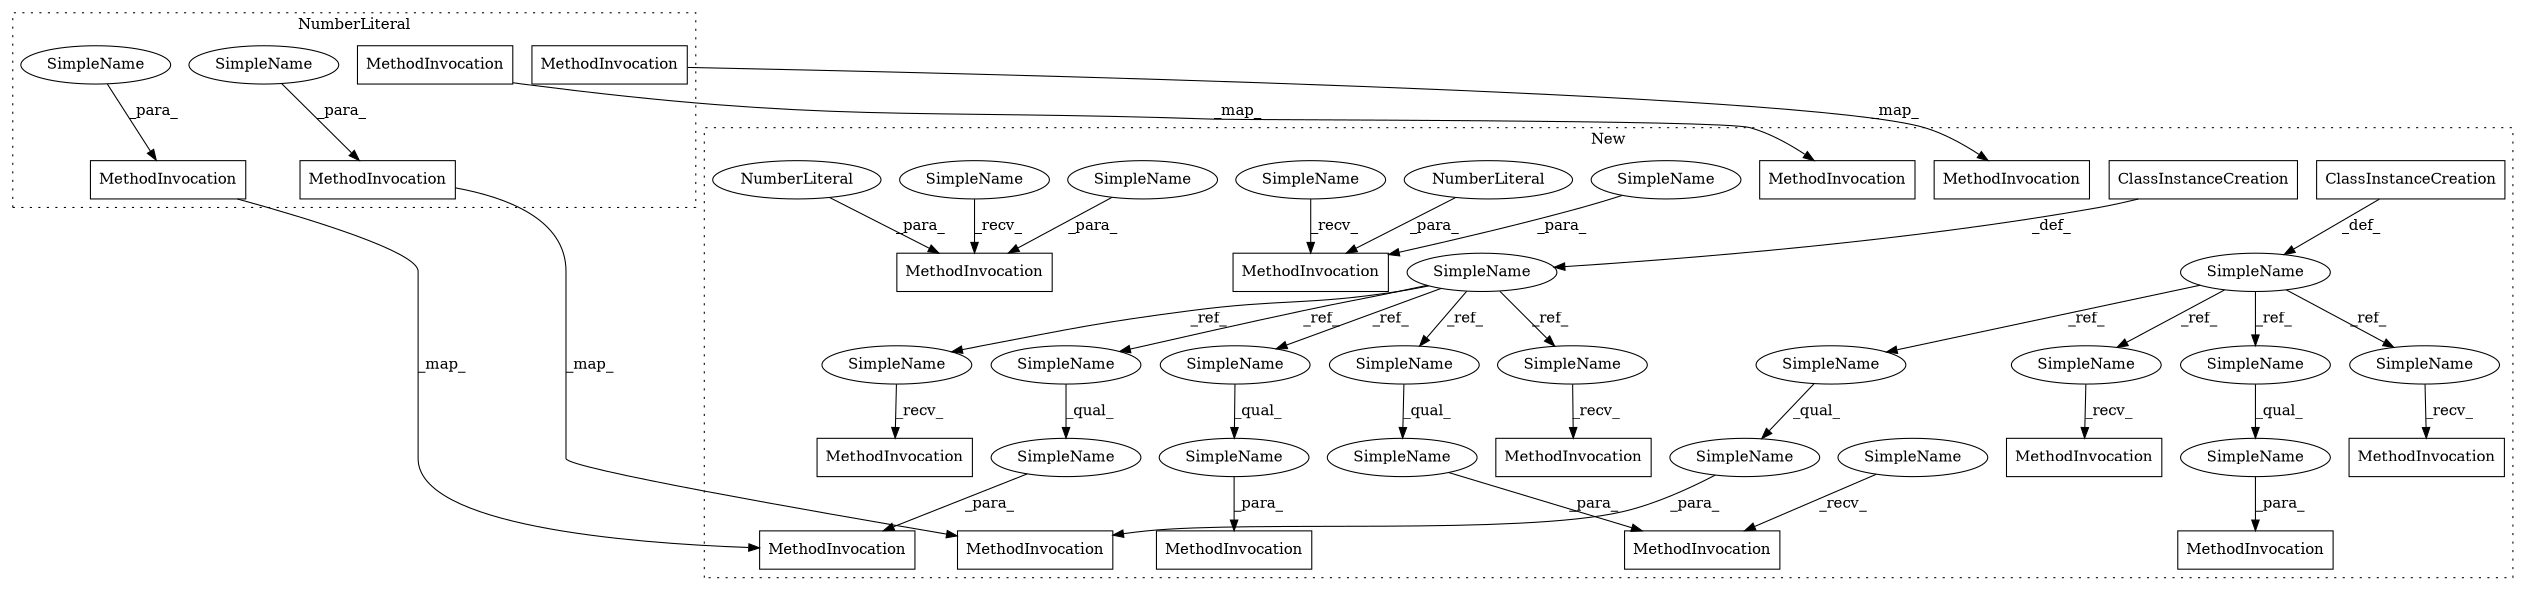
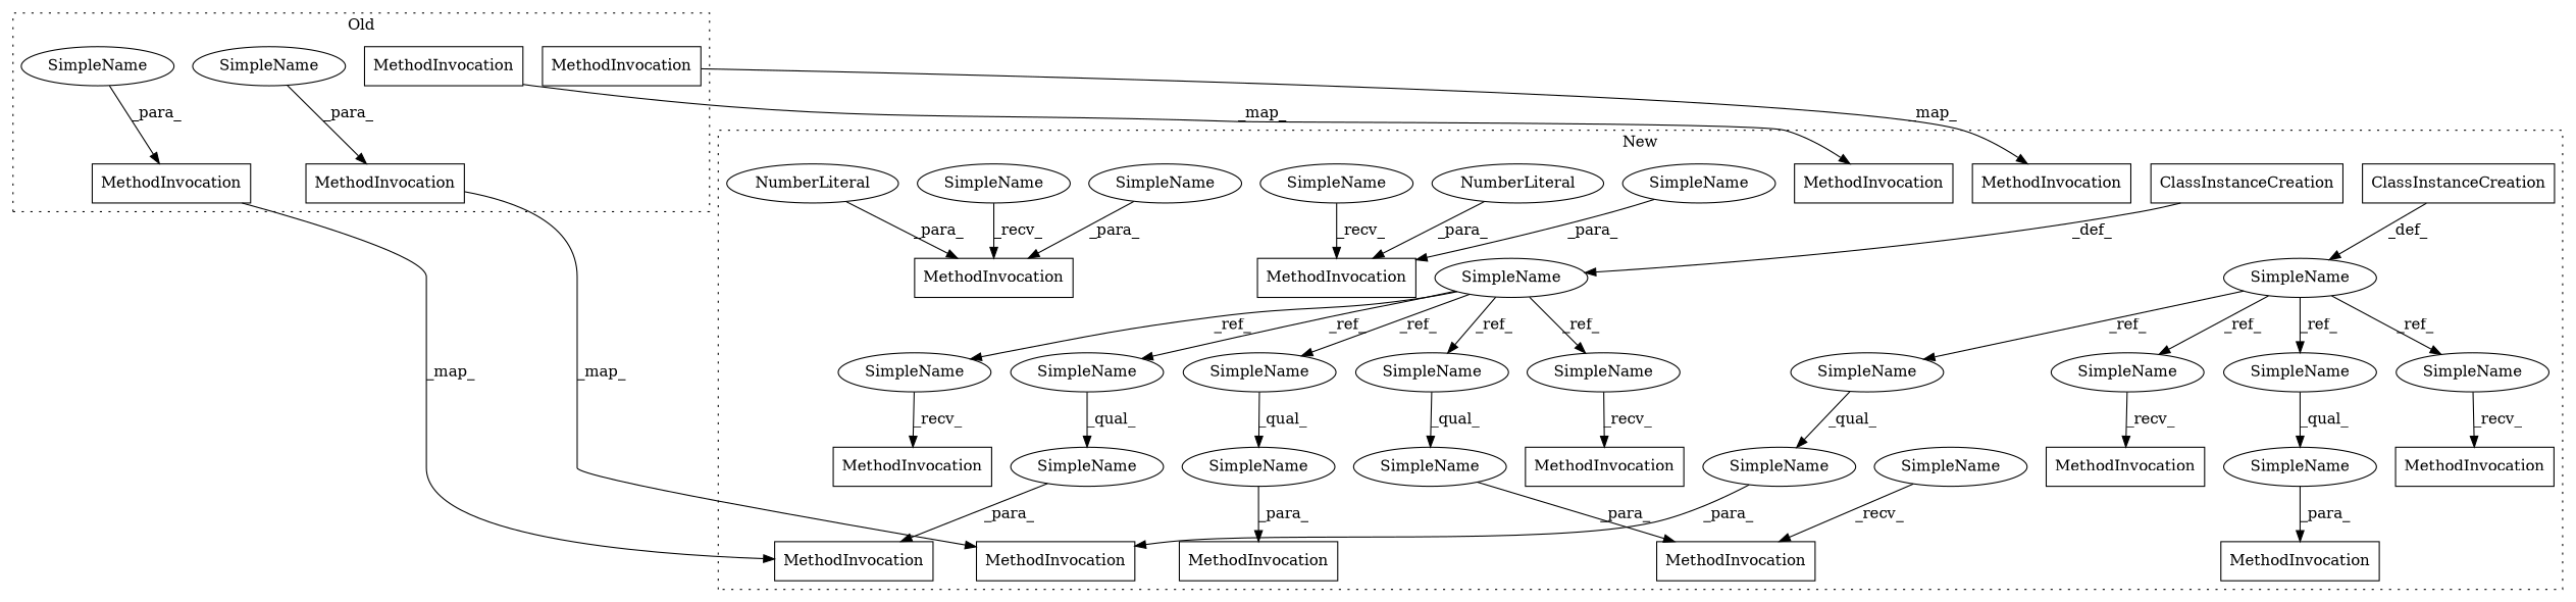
  digraph {
    node [a=42 l=16 s=13726 shape=ellipse]
    n1 [a=32 l="11,1" label=MethodInvocation s="8841,8868" shape=box]
    n2 [a=32 l="11,1" label=MethodInvocation s="9434,9461" shape=box]
    n3 [a=32 l="8,1" label=MethodInvocation s="9279,9311" shape=box]
    n4 [a=32 l="8,1" label=MethodInvocation s="9483,9515" shape=box]
    n5 [label=SimpleName s=9445]
    n6 [label=SimpleName s=8852]
    n7 [a=14 l=28 label=ClassInstanceCreation s=13418 shape=box]
    n8 [a=14 l=28 label=ClassInstanceCreation s=13332 shape=box]
    n9 [a=32 l="13654,1" label=MethodInvocation s="-1,13676" shape=box]
    n10 [a=32 l="8,1" label=MethodInvocation s="15393,15425" shape=box]
    n11 [a=32 l=7 label=MethodInvocation s=14243 shape=box]
    n12 [a=32 l="8,1" label=MethodInvocation s="15013,15048" shape=box]
    n13 [a=32 l=7 label=MethodInvocation s=14203 shape=box]
    n14 [a=32 l="8,1" label=MethodInvocation s="15281,15314" shape=box]
    n15 [a=32 l="8,1" label=MethodInvocation s="14471,14504" shape=box]
    n16 [a=32 l="9,16" label=MethodInvocation s="14844,14863" shape=box]
    n17 [a=32 l="8,1" label=MethodInvocation s="15070,15102" shape=box]
    n18 [a=32 l=7 label=MethodInvocation s=14728 shape=box]
    n19 [a=32 l=7 label=MethodInvocation s=14688 shape=box]
    n20 [a=32 l="9,16" label=MethodInvocation s="15167,15186" shape=box]
    n21 [a=32 l="13727,1" label=MethodInvocation s="-1,13751" shape=box]
    n22 [a=34 l=1 label=NumberLiteral s=15176]
    n23 [a=34 l=1 label=NumberLiteral s=14853]
    n24 [l=25 label=SimpleName]
    n25 [l=25 label=SimpleName s=14479]
    n26 [l=6 label=SimpleName s=15160]
    n27 [l=27 label=SimpleName s=15021]
    n28 [label=SimpleName s=15289]
    n29 [l=6 label=SimpleName s=14837]
    n30 [l=18 label=SimpleName]
    n31 [l=18 label=SimpleName s=13397]
    n32 [label=SimpleName s=14671]
    n33 [label=SimpleName s=14186]
    n34 [l=7 label=SimpleName s=15179]
    n35 [l=6 label=SimpleName s=15274]
    n36 [l=25 label=SimpleName s=15289]
    n37 [l=23 label=SimpleName s=13653]
    n38 [label=SimpleName s=13313]
    n39 [label=SimpleName s=13653]
    n40 [l=7 label=SimpleName s=14856]
    n41 [label=SimpleName s=14479]
    n42 [l=18 label=SimpleName s=15021]
    n43 [l=18 label=SimpleName s=14709]
    n44 [l=18 label=SimpleName s=14224]
    subgraph cluster_1 {
-     label=NumberLiteral
+     label=Old
      style=dotted
      n1
      n2
      n3
      n4
      n5
      n6
    }
    subgraph cluster_2 {
      label=New
      style=dotted
      n7
      n8
      n9
      n10
      n11
      n12
      n13
      n14
      n15
      n16
      n17
      n18
      n19
      n20
      n21
      n22
      n23
      n24
      n25
      n26
      n27
      n28
      n29
      n30
      n31
      n32
      n33
      n34
      n35
      n36
      n37
      n38
      n39
      n40
      n41
      n42
      n43
      n44
    }
    n1 -> n12 [label=_map_]
    n2 -> n15 [label=_map_]
    n3 -> n10 [label=_map_]
    n4 -> n17 [label=_map_]
    n5 -> n2 [label=_para_]
    n6 -> n1 [label=_para_]
    n7 -> n31 [label=_def_]
    n8 -> n38 [label=_def_]
    n22 -> n20 [label=_para_]
    n23 -> n16 [label=_para_]
    n24 -> n21 [label=_para_]
    n25 -> n15 [label=_para_]
    n26 -> n20 [label=_recv_]
    n27 -> n12 [label=_para_]
    n28 -> n36 [label=_qual_]
    n29 -> n16 [label=_recv_]
    n30 -> n24 [label=_qual_]
    n31 -> n30 [label=_ref_]
    n31 -> n42 [label=_ref_]
    n31 -> n43 [label=_ref_]
    n31 -> n44 [label=_ref_]
    n32 -> n19 [label=_recv_]
    n33 -> n13 [label=_recv_]
    n34 -> n20 [label=_para_]
    n35 -> n14 [label=_recv_]
    n36 -> n14 [label=_para_]
    n37 -> n9 [label=_para_]
    n38 -> n28 [label=_ref_]
    n38 -> n32 [label=_ref_]
    n38 -> n33 [label=_ref_]
    n38 -> n39 [label=_ref_]
    n38 -> n41 [label=_ref_]
    n39 -> n37 [label=_qual_]
    n40 -> n16 [label=_para_]
    n41 -> n25 [label=_qual_]
    n42 -> n27 [label=_qual_]
    n43 -> n18 [label=_recv_]
    n44 -> n11 [label=_recv_]
  }
